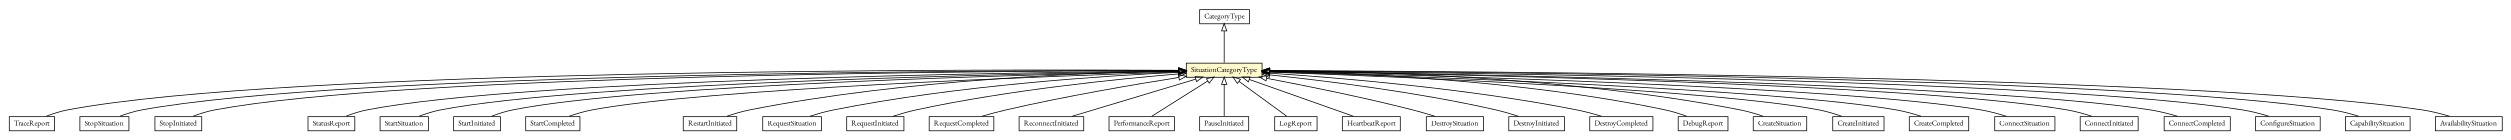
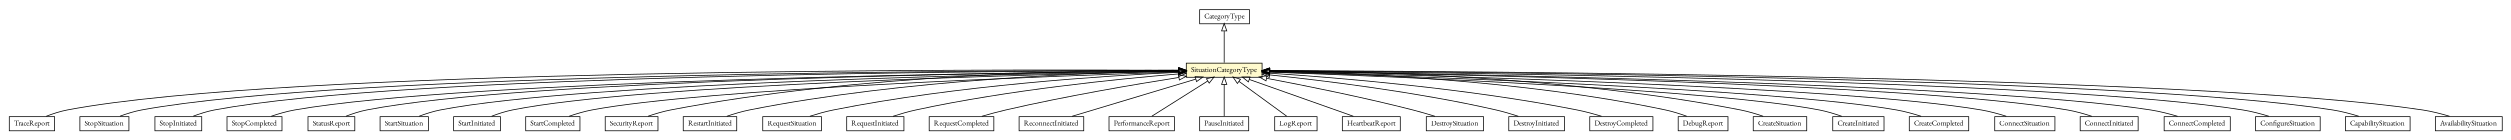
  digraph {
    fontname="EB Garamond"
    nodesep=0.25
    ranksep=0.5
    node [fontcolor=black fontname="EB Garamond" fontsize=10.0 shape=plaintext]
    edge [arrowtail=empty dir=back fontname="EB Garamond" fontsize=10 headport=p labelfontname=arial labelfontsize=10 tailport=p]
    n1 [label=<<table title="org.oasis_open.docs.wsdm.muws2_2.TraceReport" border="0" cellborder="1" cellspacing="0" cellpadding="2" port="p" href="./TraceReport.html"> 		<tr><td><table border="0" cellspacing="0" cellpadding="1"> <tr><td align="center" balign="center"> TraceReport </td></tr> 		</table></td></tr> 		</table>>]
    n2 [label=<<table title="org.oasis_open.docs.wsdm.muws2_2.StopSituation" border="0" cellborder="1" cellspacing="0" cellpadding="2" port="p" href="./StopSituation.html"> 		<tr><td><table border="0" cellspacing="0" cellpadding="1"> <tr><td align="center" balign="center"> StopSituation </td></tr> 		</table></td></tr> 		</table>>]
    n3 [label=<<table title="org.oasis_open.docs.wsdm.muws2_2.StopInitiated" border="0" cellborder="1" cellspacing="0" cellpadding="2" port="p" href="./StopInitiated.html"> 		<tr><td><table border="0" cellspacing="0" cellpadding="1"> <tr><td align="center" balign="center"> StopInitiated </td></tr> 		</table></td></tr> 		</table>>]
+   n4 [label=<<table title="org.oasis_open.docs.wsdm.muws2_2.StopCompleted" border="0" cellborder="1" cellspacing="0" cellpadding="2" port="p" href="./StopCompleted.html"> 		<tr><td><table border="0" cellspacing="0" cellpadding="1"> <tr><td align="center" balign="center"> StopCompleted </td></tr> 		</table></td></tr> 		</table>>]
    n5 [label=<<table title="org.oasis_open.docs.wsdm.muws2_2.StatusReport" border="0" cellborder="1" cellspacing="0" cellpadding="2" port="p" href="./StatusReport.html"> 		<tr><td><table border="0" cellspacing="0" cellpadding="1"> <tr><td align="center" balign="center"> StatusReport </td></tr> 		</table></td></tr> 		</table>>]
    n6 [label=<<table title="org.oasis_open.docs.wsdm.muws2_2.StartSituation" border="0" cellborder="1" cellspacing="0" cellpadding="2" port="p" href="./StartSituation.html"> 		<tr><td><table border="0" cellspacing="0" cellpadding="1"> <tr><td align="center" balign="center"> StartSituation </td></tr> 		</table></td></tr> 		</table>>]
    n7 [label=<<table title="org.oasis_open.docs.wsdm.muws2_2.StartInitiated" border="0" cellborder="1" cellspacing="0" cellpadding="2" port="p" href="./StartInitiated.html"> 		<tr><td><table border="0" cellspacing="0" cellpadding="1"> <tr><td align="center" balign="center"> StartInitiated </td></tr> 		</table></td></tr> 		</table>>]
    n8 [label=<<table title="org.oasis_open.docs.wsdm.muws2_2.StartCompleted" border="0" cellborder="1" cellspacing="0" cellpadding="2" port="p" href="./StartCompleted.html"> 		<tr><td><table border="0" cellspacing="0" cellpadding="1"> <tr><td align="center" balign="center"> StartCompleted </td></tr> 		</table></td></tr> 		</table>>]
    n9 [label=<<table title="org.oasis_open.docs.wsdm.muws2_2.SituationCategoryType" border="0" cellborder="1" cellspacing="0" cellpadding="2" port="p" bgcolor="lemonChiffon" href="./SituationCategoryType.html"> 		<tr><td><table border="0" cellspacing="0" cellpadding="1"> <tr><td align="center" balign="center"> SituationCategoryType </td></tr> 		</table></td></tr> 		</table>>]
+   n10 [label=<<table title="org.oasis_open.docs.wsdm.muws2_2.SecurityReport" border="0" cellborder="1" cellspacing="0" cellpadding="2" port="p" href="./SecurityReport.html"> 		<tr><td><table border="0" cellspacing="0" cellpadding="1"> <tr><td align="center" balign="center"> SecurityReport </td></tr> 		</table></td></tr> 		</table>>]
    n11 [label=<<table title="org.oasis_open.docs.wsdm.muws2_2.RestartInitiated" border="0" cellborder="1" cellspacing="0" cellpadding="2" port="p" href="./RestartInitiated.html"> 		<tr><td><table border="0" cellspacing="0" cellpadding="1"> <tr><td align="center" balign="center"> RestartInitiated </td></tr> 		</table></td></tr> 		</table>>]
    n12 [label=<<table title="org.oasis_open.docs.wsdm.muws2_2.RequestSituation" border="0" cellborder="1" cellspacing="0" cellpadding="2" port="p" href="./RequestSituation.html"> 		<tr><td><table border="0" cellspacing="0" cellpadding="1"> <tr><td align="center" balign="center"> RequestSituation </td></tr> 		</table></td></tr> 		</table>>]
    n13 [label=<<table title="org.oasis_open.docs.wsdm.muws2_2.RequestInitiated" border="0" cellborder="1" cellspacing="0" cellpadding="2" port="p" href="./RequestInitiated.html"> 		<tr><td><table border="0" cellspacing="0" cellpadding="1"> <tr><td align="center" balign="center"> RequestInitiated </td></tr> 		</table></td></tr> 		</table>>]
    n14 [label=<<table title="org.oasis_open.docs.wsdm.muws2_2.RequestCompleted" border="0" cellborder="1" cellspacing="0" cellpadding="2" port="p" href="./RequestCompleted.html"> 		<tr><td><table border="0" cellspacing="0" cellpadding="1"> <tr><td align="center" balign="center"> RequestCompleted </td></tr> 		</table></td></tr> 		</table>>]
    n15 [label=<<table title="org.oasis_open.docs.wsdm.muws2_2.ReconnectInitiated" border="0" cellborder="1" cellspacing="0" cellpadding="2" port="p" href="./ReconnectInitiated.html"> 		<tr><td><table border="0" cellspacing="0" cellpadding="1"> <tr><td align="center" balign="center"> ReconnectInitiated </td></tr> 		</table></td></tr> 		</table>>]
    n16 [label=<<table title="org.oasis_open.docs.wsdm.muws2_2.PerformanceReport" border="0" cellborder="1" cellspacing="0" cellpadding="2" port="p" href="./PerformanceReport.html"> 		<tr><td><table border="0" cellspacing="0" cellpadding="1"> <tr><td align="center" balign="center"> PerformanceReport </td></tr> 		</table></td></tr> 		</table>>]
    n17 [label=<<table title="org.oasis_open.docs.wsdm.muws2_2.PauseInitiated" border="0" cellborder="1" cellspacing="0" cellpadding="2" port="p" href="./PauseInitiated.html"> 		<tr><td><table border="0" cellspacing="0" cellpadding="1"> <tr><td align="center" balign="center"> PauseInitiated </td></tr> 		</table></td></tr> 		</table>>]
    n18 [label=<<table title="org.oasis_open.docs.wsdm.muws2_2.LogReport" border="0" cellborder="1" cellspacing="0" cellpadding="2" port="p" href="./LogReport.html"> 		<tr><td><table border="0" cellspacing="0" cellpadding="1"> <tr><td align="center" balign="center"> LogReport </td></tr> 		</table></td></tr> 		</table>>]
    n19 [label=<<table title="org.oasis_open.docs.wsdm.muws2_2.HeartbeatReport" border="0" cellborder="1" cellspacing="0" cellpadding="2" port="p" href="./HeartbeatReport.html"> 		<tr><td><table border="0" cellspacing="0" cellpadding="1"> <tr><td align="center" balign="center"> HeartbeatReport </td></tr> 		</table></td></tr> 		</table>>]
    n20 [label=<<table title="org.oasis_open.docs.wsdm.muws2_2.DestroySituation" border="0" cellborder="1" cellspacing="0" cellpadding="2" port="p" href="./DestroySituation.html"> 		<tr><td><table border="0" cellspacing="0" cellpadding="1"> <tr><td align="center" balign="center"> DestroySituation </td></tr> 		</table></td></tr> 		</table>>]
    n21 [label=<<table title="org.oasis_open.docs.wsdm.muws2_2.DestroyInitiated" border="0" cellborder="1" cellspacing="0" cellpadding="2" port="p" href="./DestroyInitiated.html"> 		<tr><td><table border="0" cellspacing="0" cellpadding="1"> <tr><td align="center" balign="center"> DestroyInitiated </td></tr> 		</table></td></tr> 		</table>>]
    n22 [label=<<table title="org.oasis_open.docs.wsdm.muws2_2.DestroyCompleted" border="0" cellborder="1" cellspacing="0" cellpadding="2" port="p" href="./DestroyCompleted.html"> 		<tr><td><table border="0" cellspacing="0" cellpadding="1"> <tr><td align="center" balign="center"> DestroyCompleted </td></tr> 		</table></td></tr> 		</table>>]
    n23 [label=<<table title="org.oasis_open.docs.wsdm.muws2_2.DebugReport" border="0" cellborder="1" cellspacing="0" cellpadding="2" port="p" href="./DebugReport.html"> 		<tr><td><table border="0" cellspacing="0" cellpadding="1"> <tr><td align="center" balign="center"> DebugReport </td></tr> 		</table></td></tr> 		</table>>]
    n24 [label=<<table title="org.oasis_open.docs.wsdm.muws2_2.CreateSituation" border="0" cellborder="1" cellspacing="0" cellpadding="2" port="p" href="./CreateSituation.html"> 		<tr><td><table border="0" cellspacing="0" cellpadding="1"> <tr><td align="center" balign="center"> CreateSituation </td></tr> 		</table></td></tr> 		</table>>]
    n25 [label=<<table title="org.oasis_open.docs.wsdm.muws2_2.CreateInitiated" border="0" cellborder="1" cellspacing="0" cellpadding="2" port="p" href="./CreateInitiated.html"> 		<tr><td><table border="0" cellspacing="0" cellpadding="1"> <tr><td align="center" balign="center"> CreateInitiated </td></tr> 		</table></td></tr> 		</table>>]
    n26 [label=<<table title="org.oasis_open.docs.wsdm.muws2_2.CreateCompleted" border="0" cellborder="1" cellspacing="0" cellpadding="2" port="p" href="./CreateCompleted.html"> 		<tr><td><table border="0" cellspacing="0" cellpadding="1"> <tr><td align="center" balign="center"> CreateCompleted </td></tr> 		</table></td></tr> 		</table>>]
    n27 [label=<<table title="org.oasis_open.docs.wsdm.muws2_2.ConnectSituation" border="0" cellborder="1" cellspacing="0" cellpadding="2" port="p" href="./ConnectSituation.html"> 		<tr><td><table border="0" cellspacing="0" cellpadding="1"> <tr><td align="center" balign="center"> ConnectSituation </td></tr> 		</table></td></tr> 		</table>>]
    n28 [label=<<table title="org.oasis_open.docs.wsdm.muws2_2.ConnectInitiated" border="0" cellborder="1" cellspacing="0" cellpadding="2" port="p" href="./ConnectInitiated.html"> 		<tr><td><table border="0" cellspacing="0" cellpadding="1"> <tr><td align="center" balign="center"> ConnectInitiated </td></tr> 		</table></td></tr> 		</table>>]
    n29 [label=<<table title="org.oasis_open.docs.wsdm.muws2_2.ConnectCompleted" border="0" cellborder="1" cellspacing="0" cellpadding="2" port="p" href="./ConnectCompleted.html"> 		<tr><td><table border="0" cellspacing="0" cellpadding="1"> <tr><td align="center" balign="center"> ConnectCompleted </td></tr> 		</table></td></tr> 		</table>>]
    n30 [label=<<table title="org.oasis_open.docs.wsdm.muws2_2.ConfigureSituation" border="0" cellborder="1" cellspacing="0" cellpadding="2" port="p" href="./ConfigureSituation.html"> 		<tr><td><table border="0" cellspacing="0" cellpadding="1"> <tr><td align="center" balign="center"> ConfigureSituation </td></tr> 		</table></td></tr> 		</table>>]
    n31 [label=<<table title="org.oasis_open.docs.wsdm.muws2_2.CapabilitySituation" border="0" cellborder="1" cellspacing="0" cellpadding="2" port="p" href="./CapabilitySituation.html"> 		<tr><td><table border="0" cellspacing="0" cellpadding="1"> <tr><td align="center" balign="center"> CapabilitySituation </td></tr> 		</table></td></tr> 		</table>>]
    n32 [label=<<table title="org.oasis_open.docs.wsdm.muws2_2.AvailabilitySituation" border="0" cellborder="1" cellspacing="0" cellpadding="2" port="p" href="./AvailabilitySituation.html"> 		<tr><td><table border="0" cellspacing="0" cellpadding="1"> <tr><td align="center" balign="center"> AvailabilitySituation </td></tr> 		</table></td></tr> 		</table>>]
    n33 [label=<<table title="org.oasis_open.docs.wsdm.muws2_2.CategoryType" border="0" cellborder="1" cellspacing="0" cellpadding="2" port="p" href="./CategoryType.html"> 		<tr><td><table border="0" cellspacing="0" cellpadding="1"> <tr><td align="center" balign="center"> CategoryType </td></tr> 		</table></td></tr> 		</table>>]
    n9 -> n1
    n9 -> n2
    n9 -> n3
+   n9 -> n4
    n9 -> n5
    n9 -> n6
    n9 -> n7
    n9 -> n8
+   n9 -> n10
    n9 -> n11
    n9 -> n12
    n9 -> n13
    n9 -> n14
    n9 -> n15
    n9 -> n16
    n9 -> n17
    n9 -> n18
    n9 -> n19
    n9 -> n20
    n9 -> n21
    n9 -> n22
    n9 -> n23
    n9 -> n24
    n9 -> n25
    n9 -> n26
    n9 -> n27
    n9 -> n28
    n9 -> n29
    n9 -> n30
    n9 -> n31
    n9 -> n32
    n33 -> n9
  }
